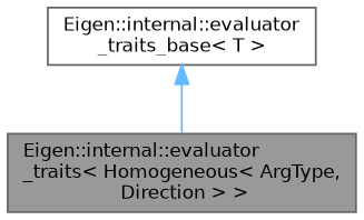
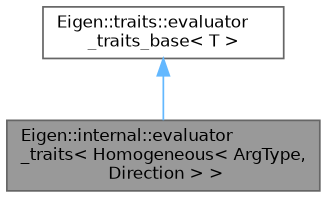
  digraph {
    node [color=gray40 fontname=Helvetica fontsize=10 shape=box style=filled]
    n1 [fillcolor=grey60 fontcolor=black height=0.2 label="Eigen::internal::evaluator\l_traits\< Homogeneous\< ArgType,\l Direction \> \>" width=0.4]
-   n2 [fillcolor=white height=0.2 label="Eigen::internal::evaluator\l_traits_base\< T \>" width=0.4]
+   n2 [fillcolor=white height=0.2 label="Eigen::traits::evaluator\l_traits_base\< T \>" width=0.4]
    n2 -> n1 [color=steelblue1 dir=back fontname=Helvetica fontsize=10 labelfontname=Helvetica labelfontsize=10 style=solid]
  }
